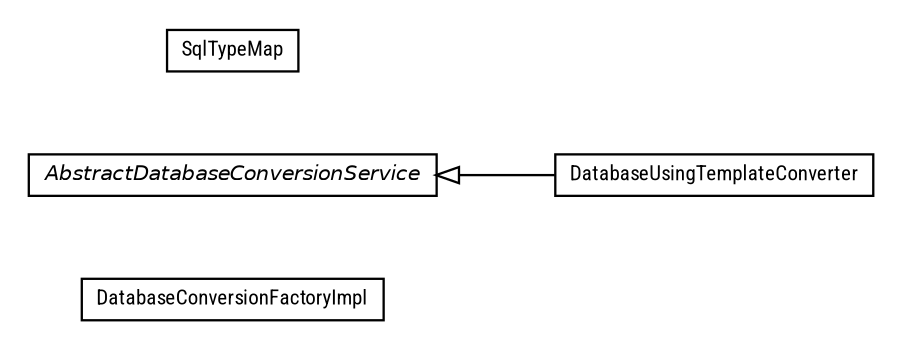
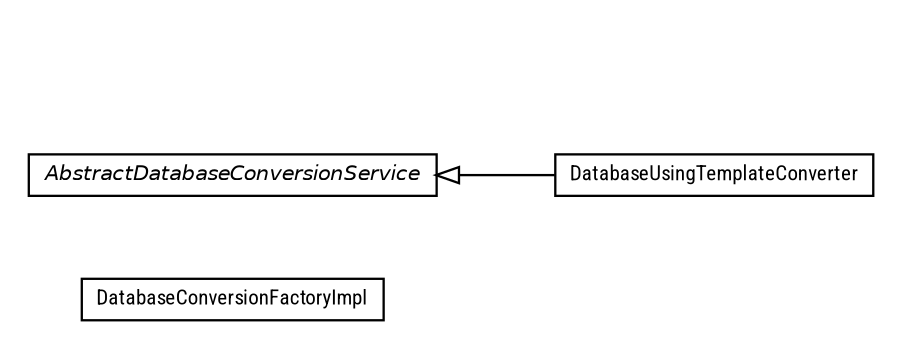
  digraph {
    nodesep=0.25
    ranksep=0.5
    rankdir=LR
    fontname="Roboto Condensed"
    node [fontcolor=black fontname="Roboto Condensed" fontsize=9.0 shape=plaintext]
    n1 [label=<<table title="net.ljcomputing.database.servcie.impl.DatabaseConversionFactoryImpl" border="0" cellborder="1" cellspacing="0" cellpadding="2" port="p" href="./DatabaseConversionFactoryImpl.html"> 		<tr><td><table border="0" cellspacing="0" cellpadding="1"> <tr><td align="center" balign="center"> DatabaseConversionFactoryImpl </td></tr> 		</table></td></tr> 		</table>>]
    n2 [label=<<table title="net.ljcomputing.database.servcie.impl.DatabaseUsingTemplateConverter" border="0" cellborder="1" cellspacing="0" cellpadding="2" port="p" href="./DatabaseUsingTemplateConverter.html"> 		<tr><td><table border="0" cellspacing="0" cellpadding="1"> <tr><td align="center" balign="center"> DatabaseUsingTemplateConverter </td></tr> 		</table></td></tr> 		</table>>]
    n3 [label=<<table title="net.ljcomputing.database.servcie.impl.AbstractDatabaseConversionService" border="0" cellborder="1" cellspacing="0" cellpadding="2" port="p" href="./AbstractDatabaseConversionService.html"> 		<tr><td><table border="0" cellspacing="0" cellpadding="1"> <tr><td align="center" balign="center"><font face="Helvetica-Oblique"> AbstractDatabaseConversionService </font></td></tr> 		</table></td></tr> 		</table>>]
-   n4 [label=<<table title="net.ljcomputing.database.servcie.impl.SqlTypeMap" border="0" cellborder="1" cellspacing="0" cellpadding="2" port="p" href="./SqlTypeMap.html"> 		<tr><td><table border="0" cellspacing="0" cellpadding="1"> <tr><td align="center" balign="center"> SqlTypeMap </td></tr> 		</table></td></tr> 		</table>>]
    n3 -> n2 [arrowtail=empty dir=back fontname="Roboto Condensed" fontsize=10 headport=p labelfontname=Helvetica labelfontsize=10 tailport=p]
  }
